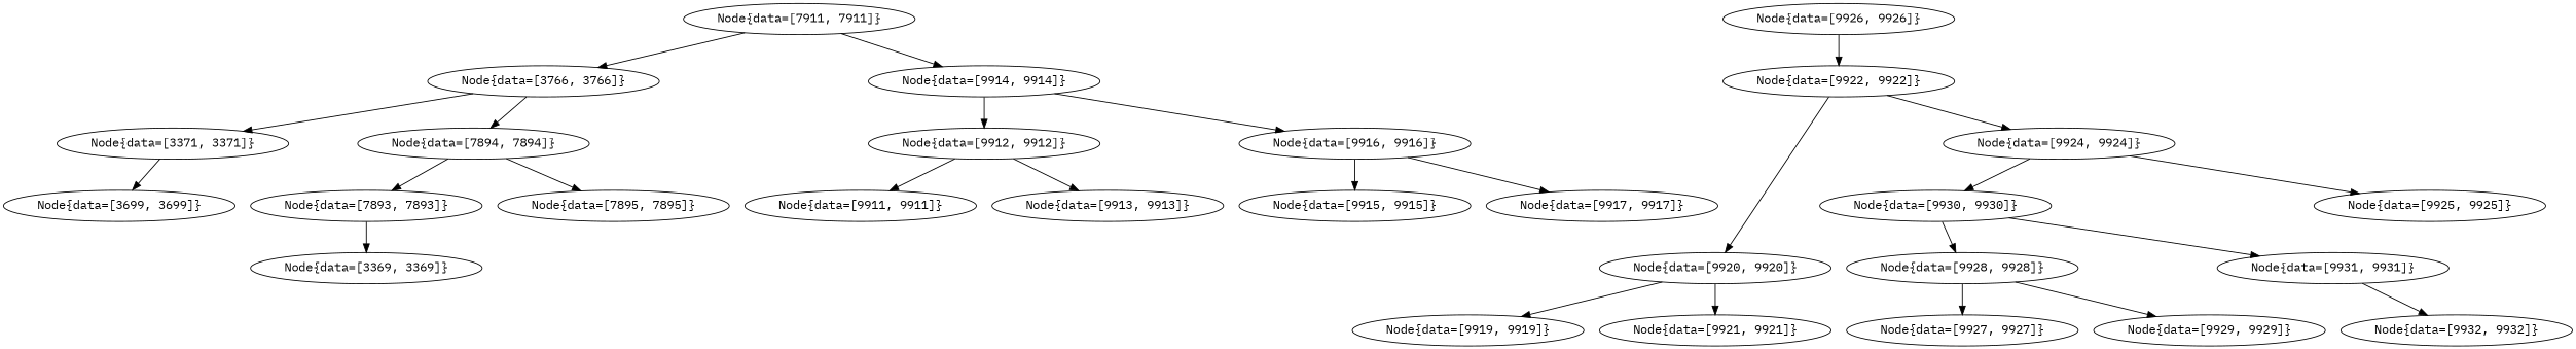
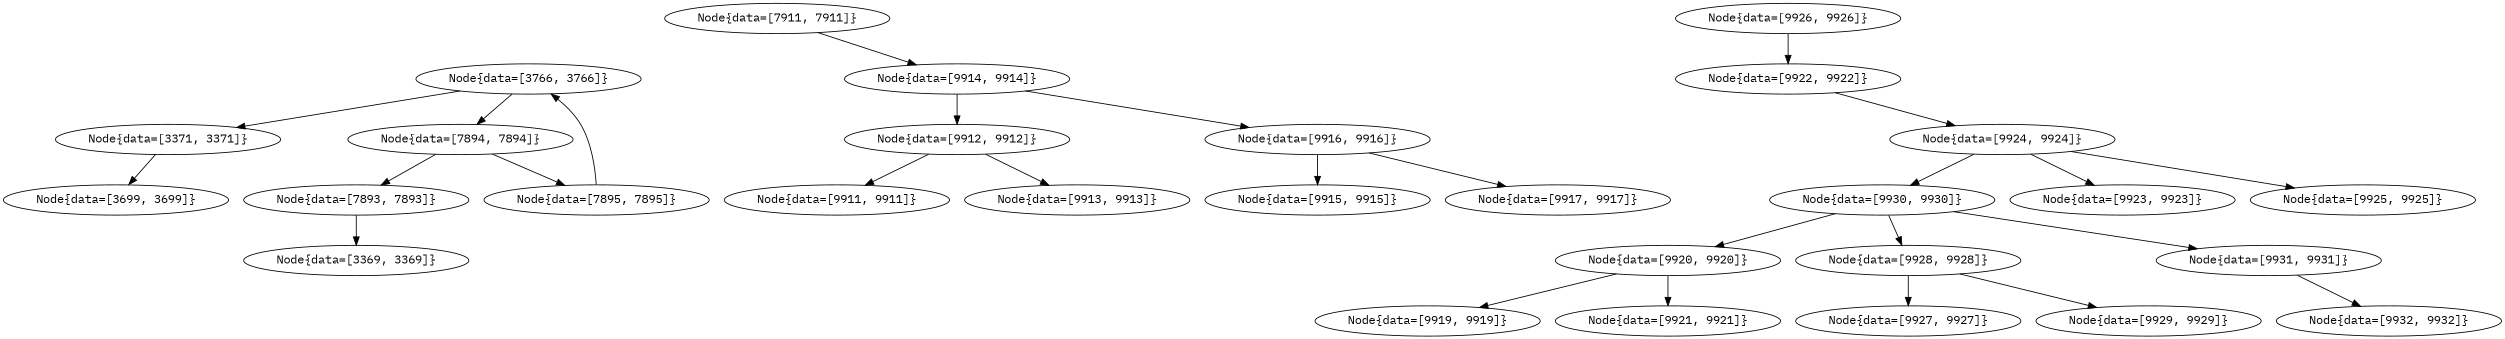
  digraph {
    fontname="IBM Plex Mono"
    node [fontname="IBM Plex Mono"]
    edge [fontname="IBM Plex Mono"]
    n1 [label="Node{data=[7911, 7911]}"]
    n2 [label="Node{data=[3766, 3766]}"]
    n3 [label="Node{data=[9914, 9914]}"]
    n4 [label="Node{data=[9926, 9926]}"]
    n5 [label="Node{data=[9922, 9922]}"]
    n6 [label="Node{data=[3371, 3371]}"]
    n7 [label="Node{data=[7894, 7894]}"]
    n8 [label="Node{data=[9912, 9912]}"]
    n9 [label="Node{data=[9916, 9916]}"]
    n10 [label="Node{data=[3699, 3699]}"]
    n11 [label="Node{data=[7893, 7893]}"]
    n12 [label="Node{data=[7895, 7895]}"]
    n13 [label="Node{data=[3369, 3369]}"]
    n14 [label="Node{data=[9911, 9911]}"]
    n15 [label="Node{data=[9913, 9913]}"]
    n16 [label="Node{data=[9915, 9915]}"]
    n17 [label="Node{data=[9917, 9917]}"]
    n18 [label="Node{data=[9920, 9920]}"]
    n19 [label="Node{data=[9924, 9924]}"]
    n20 [label="Node{data=[9930, 9930]}"]
    n21 [label="Node{data=[9928, 9928]}"]
    n22 [label="Node{data=[9931, 9931]}"]
    n23 [label="Node{data=[9919, 9919]}"]
    n24 [label="Node{data=[9921, 9921]}"]
+   n25 [label="Node{data=[9923, 9923]}"]
    n26 [label="Node{data=[9925, 9925]}"]
    n27 [label="Node{data=[9927, 9927]}"]
    n28 [label="Node{data=[9929, 9929]}"]
    n29 [label="Node{data=[9932, 9932]}"]
-   n1 -> n2
+   n12 -> n2
    n1 -> n3
    n2 -> n6
    n2 -> n7
    n3 -> n8
    n3 -> n9
    n4 -> n5
-   n5 -> n18
+   n20 -> n18
    n5 -> n19
    n6 -> n10
    n7 -> n11
    n7 -> n12
    n8 -> n14
    n8 -> n15
    n9 -> n16
    n9 -> n17
    n11 -> n13
    n18 -> n23
    n18 -> n24
    n19 -> n20
+   n19 -> n25
    n19 -> n26
    n20 -> n21
    n20 -> n22
    n21 -> n27
    n21 -> n28
    n22 -> n29
  }
